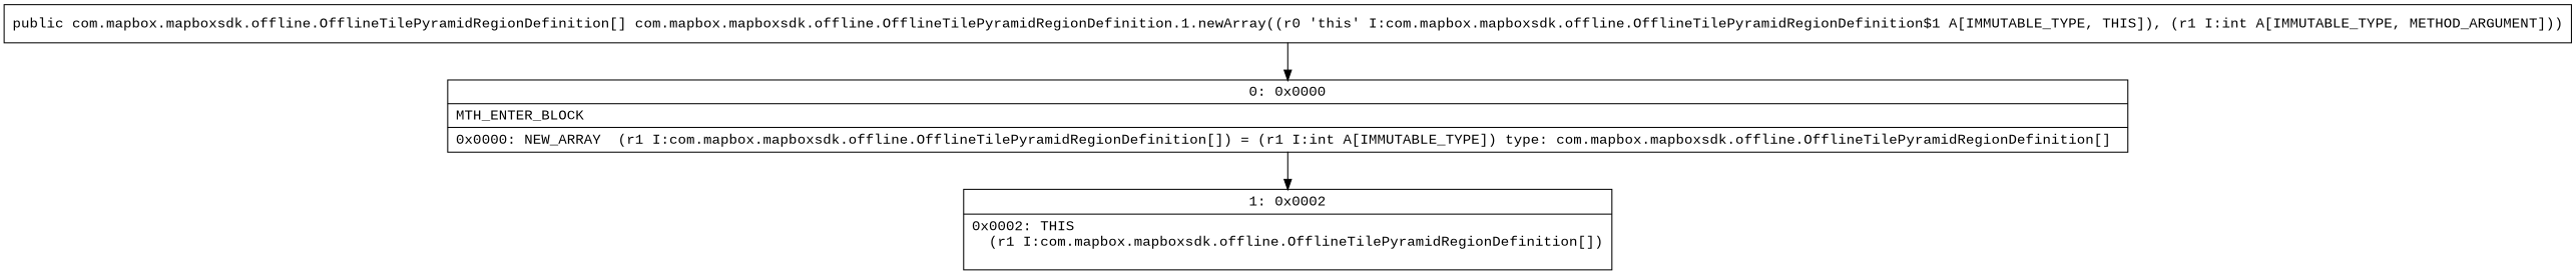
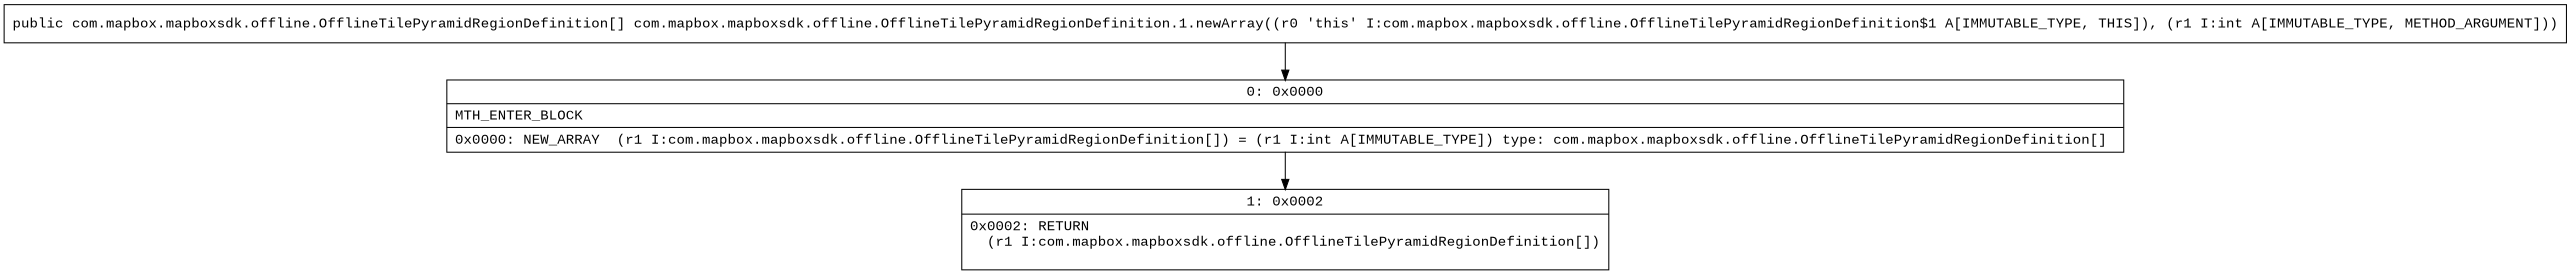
  digraph {
    fontname="Liberation Mono"
    node [shape=record fontname="Liberation Mono"]
    edge [fontname="Liberation Mono"]
    n1 [label="{0\:\ 0x0000|MTH_ENTER_BLOCK\l|0x0000: NEW_ARRAY  (r1 I:com.mapbox.mapboxsdk.offline.OfflineTilePyramidRegionDefinition[]) = (r1 I:int A[IMMUTABLE_TYPE]) type: com.mapbox.mapboxsdk.offline.OfflineTilePyramidRegionDefinition[] \l}"]
-   n2 [label="{1\:\ 0x0002|0x0002: THIS  \l  (r1 I:com.mapbox.mapboxsdk.offline.OfflineTilePyramidRegionDefinition[])\l \l}"]
+   n2 [label="{1\:\ 0x0002|0x0002: RETURN  \l  (r1 I:com.mapbox.mapboxsdk.offline.OfflineTilePyramidRegionDefinition[])\l \l}"]
    n3 [label="{public com.mapbox.mapboxsdk.offline.OfflineTilePyramidRegionDefinition[] com.mapbox.mapboxsdk.offline.OfflineTilePyramidRegionDefinition.1.newArray((r0 'this' I:com.mapbox.mapboxsdk.offline.OfflineTilePyramidRegionDefinition$1 A[IMMUTABLE_TYPE, THIS]), (r1 I:int A[IMMUTABLE_TYPE, METHOD_ARGUMENT])) }"]
    n1 -> n2
    n3 -> n1
  }
